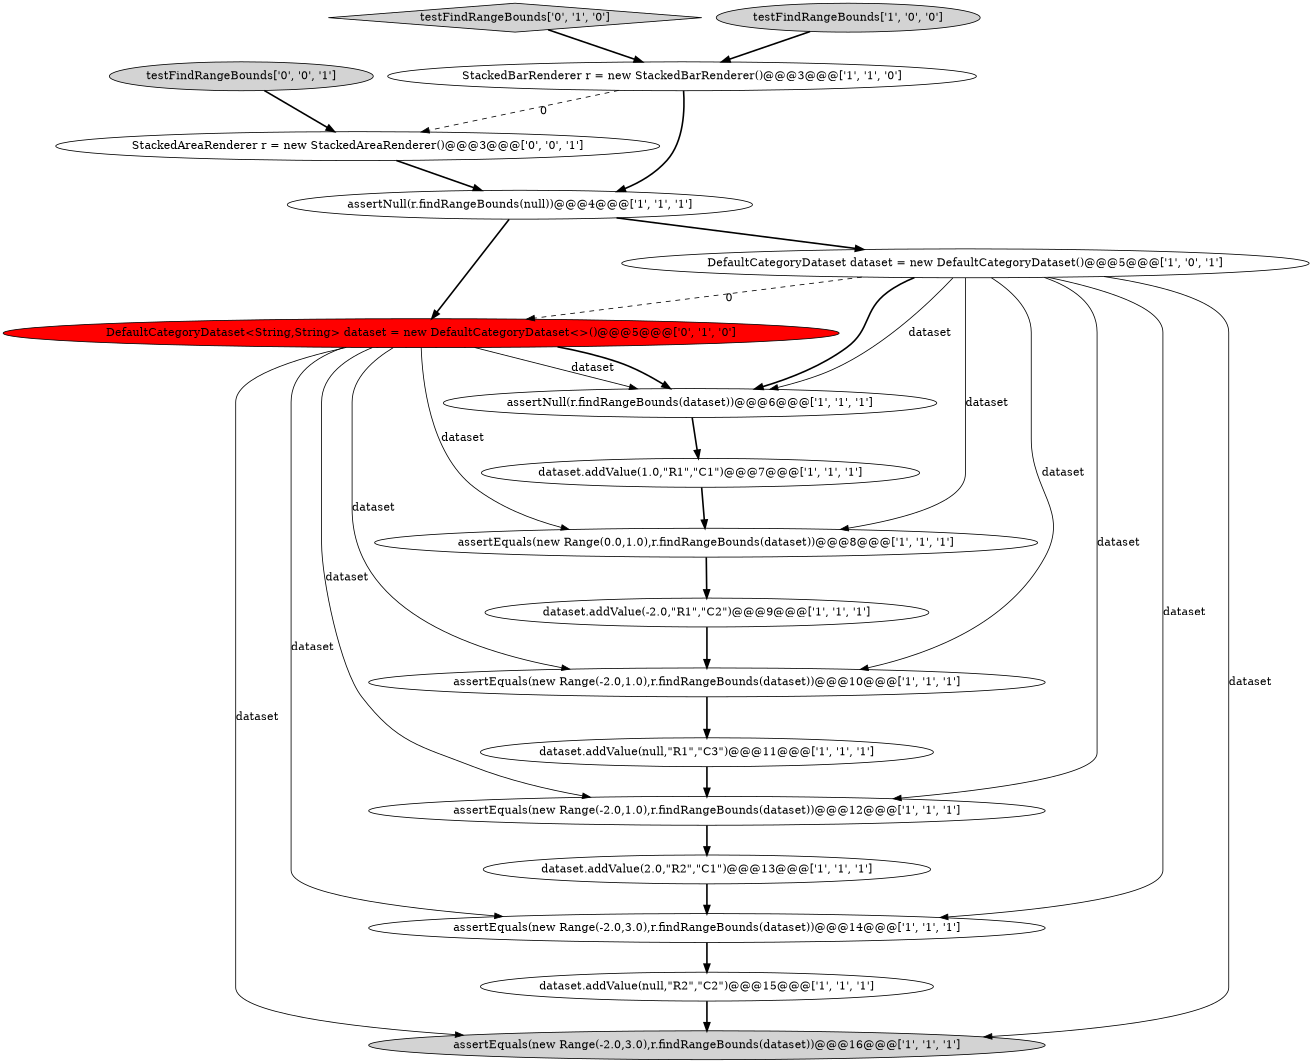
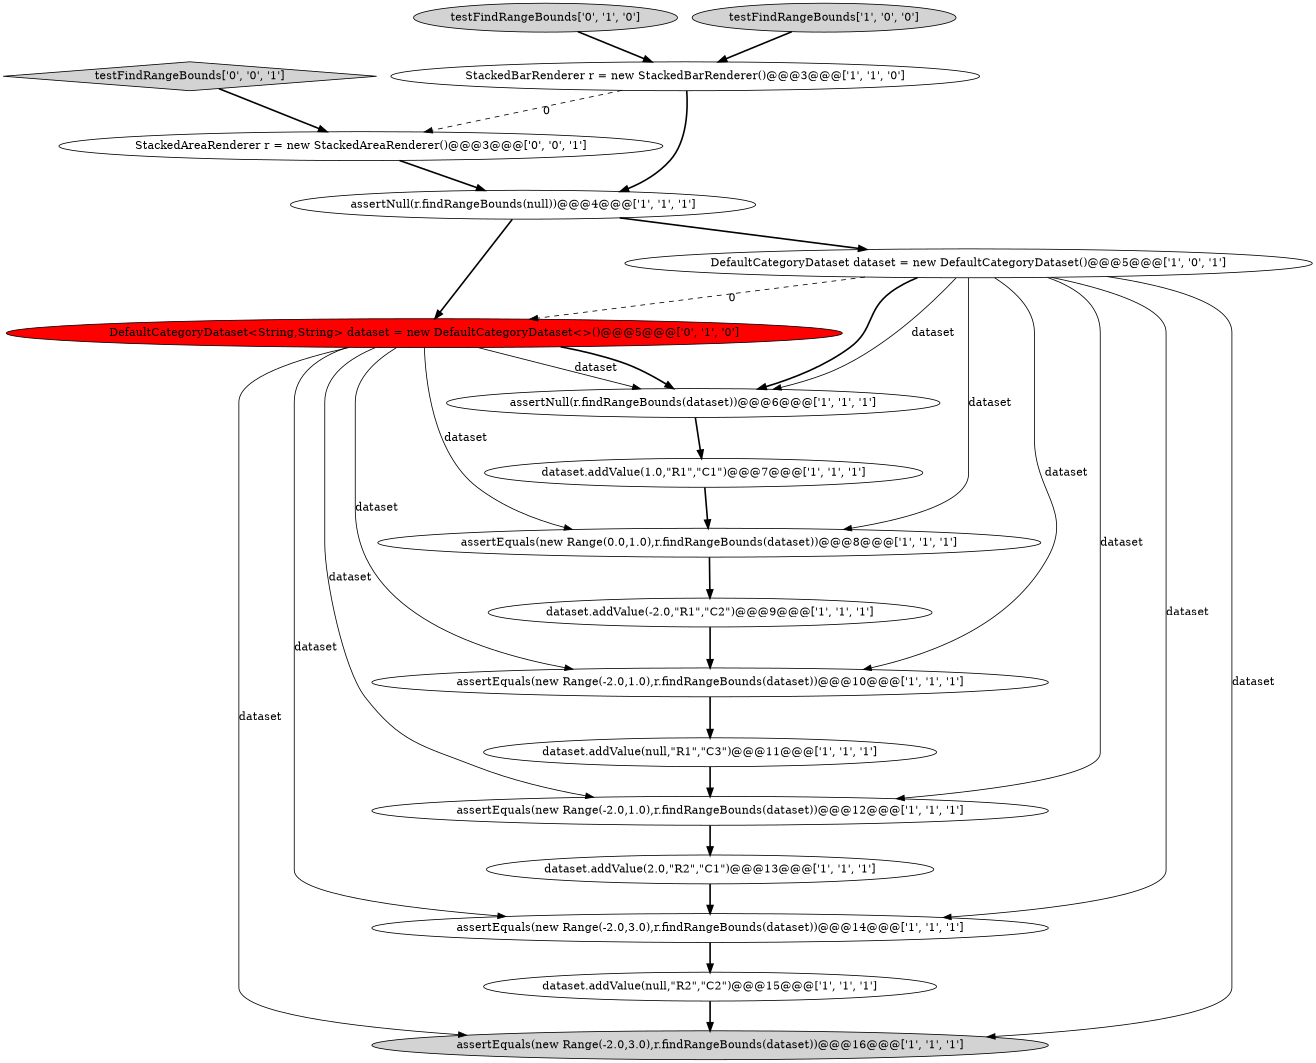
  digraph {
    node [fillcolor=white shape=ellipse style=filled]
    edge [style=bold]
    n1 [fillcolor=red label="DefaultCategoryDataset<String,String> dataset = new DefaultCategoryDataset<>()@@@5@@@['0', '1', '0']"]
    n2 [label="assertNull(r.findRangeBounds(dataset))@@@6@@@['1', '1', '1']"]
    n3 [label="assertEquals(new Range(-2.0,1.0),r.findRangeBounds(dataset))@@@10@@@['1', '1', '1']"]
    n4 [fillcolor=lightgray label="assertEquals(new Range(-2.0,3.0),r.findRangeBounds(dataset))@@@16@@@['1', '1', '1']"]
    n5 [label="assertEquals(new Range(0.0,1.0),r.findRangeBounds(dataset))@@@8@@@['1', '1', '1']"]
    n6 [label="assertEquals(new Range(-2.0,1.0),r.findRangeBounds(dataset))@@@12@@@['1', '1', '1']"]
    n7 [label="assertEquals(new Range(-2.0,3.0),r.findRangeBounds(dataset))@@@14@@@['1', '1', '1']"]
    n8 [label="dataset.addValue(1.0,\"R1\",\"C1\")@@@7@@@['1', '1', '1']"]
    n9 [label="dataset.addValue(null,\"R1\",\"C3\")@@@11@@@['1', '1', '1']"]
    n10 [label="dataset.addValue(-2.0,\"R1\",\"C2\")@@@9@@@['1', '1', '1']"]
    n11 [label="dataset.addValue(2.0,\"R2\",\"C1\")@@@13@@@['1', '1', '1']"]
    n12 [label="dataset.addValue(null,\"R2\",\"C2\")@@@15@@@['1', '1', '1']"]
    n13 [label="DefaultCategoryDataset dataset = new DefaultCategoryDataset()@@@5@@@['1', '0', '1']"]
    n14 [label="assertNull(r.findRangeBounds(null))@@@4@@@['1', '1', '1']"]
-   n15 [fillcolor=lightgray label="testFindRangeBounds['0', '0', '1']"]
+   n15 [fillcolor=lightgray label="testFindRangeBounds['0', '0', '1']" shape=diamond]
    n16 [label="StackedAreaRenderer r = new StackedAreaRenderer()@@@3@@@['0', '0', '1']"]
    n17 [label="StackedBarRenderer r = new StackedBarRenderer()@@@3@@@['1', '1', '0']"]
-   n18 [fillcolor=lightgray label="testFindRangeBounds['0', '1', '0']" shape=diamond]
+   n18 [fillcolor=lightgray label="testFindRangeBounds['0', '1', '0']"]
    n19 [fillcolor=lightgray label="testFindRangeBounds['1', '0', '0']"]
    n1 -> n2 [label=dataset style=solid]
    n1 -> n2
    n1 -> n3 [label=dataset style=solid]
    n1 -> n4 [label=dataset style=solid]
    n1 -> n5 [label=dataset style=solid]
    n1 -> n6 [label=dataset style=solid]
    n1 -> n7 [label=dataset style=solid]
    n2 -> n8
    n3 -> n9
    n5 -> n10
    n6 -> n11
    n7 -> n12
    n8 -> n5
    n9 -> n6
    n10 -> n3
    n11 -> n7
    n12 -> n4
    n13 -> n1 [label=0 style=dashed]
    n13 -> n2
    n13 -> n2 [label=dataset style=solid]
    n13 -> n3 [label=dataset style=solid]
    n13 -> n4 [label=dataset style=solid]
    n13 -> n5 [label=dataset style=solid]
    n13 -> n6 [label=dataset style=solid]
    n13 -> n7 [label=dataset style=solid]
    n14 -> n1
    n14 -> n13
    n15 -> n16
    n16 -> n14
    n17 -> n14
    n17 -> n16 [label=0 style=dashed]
    n18 -> n17
    n19 -> n17
  }
